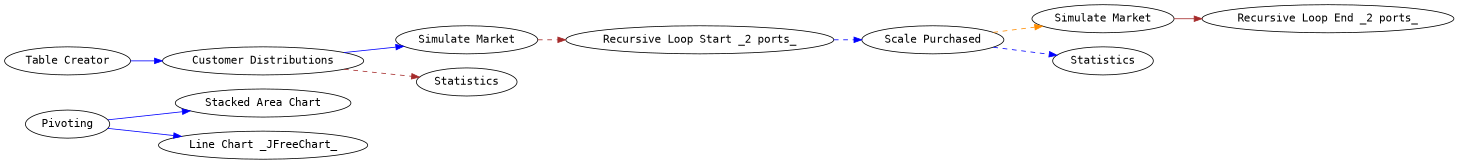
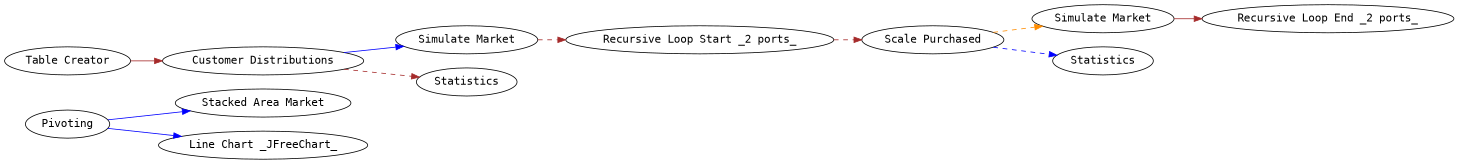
  digraph {
    fontname="DejaVu Sans Mono"
    rankdir=LR
    node [fontname="DejaVu Sans Mono"]
    edge [color=blue fontname="DejaVu Sans Mono" style=solid]
    n1 [label=Pivoting]
-   n2 [label="Stacked Area Chart"]
+   n2 [label="Stacked Area Market"]
    n3 [label="Line Chart _JFreeChart_"]
    n4 [label="Simulate Market"]
    n5 [label="Recursive Loop Start _2 ports_"]
    n6 [label="Scale Purchased"]
    n7 [label="Simulate Market"]
    n8 [label=Statistics]
    n9 [label="Table Creator"]
    n10 [label="Customer Distributions"]
    n11 [label=Statistics]
    n12 [label="Recursive Loop End _2 ports_"]
    n1 -> n2
    n1 -> n3
    n4 -> n5 [color=brown style=dashed]
-   n5 -> n6 [style=dashed]
+   n5 -> n6 [color=brown style=dashed]
    n6 -> n7 [color=darkorange style=dashed]
    n6 -> n8 [style=dashed]
    n7 -> n12 [color=brown]
-   n9 -> n10
+   n9 -> n10 [color=brown]
    n10 -> n4
    n10 -> n11 [color=brown style=dashed]
  }
